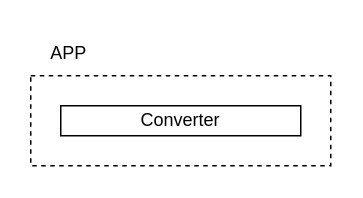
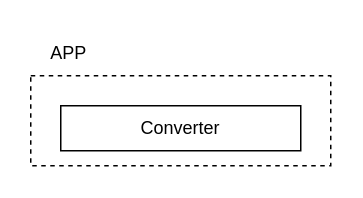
  <mxCell id="0" />
  <mxCell id="1" parent="0" />
- <mxCell id="2" value="Converter" style="whiteSpace=wrap;html=1;" vertex="1" parent="1"><mxGeometry x="40" y="70" width="160" height="20" as="geometry" /></mxCell>
+ <mxCell id="2" value="Converter" style="whiteSpace=wrap;html=1;" vertex="1" parent="1"><mxGeometry x="40" y="70" width="160" height="30" as="geometry" /></mxCell>
  <mxCell id="3" value="" style="endArrow=none;dashed=1;html=1;rounded=0;" edge="1" parent="1"><mxGeometry width="50" height="50" relative="1" as="geometry"><mxPoint x="20" y="50" as="sourcePoint" /><mxPoint x="20" y="50" as="targetPoint" /><Array as="points"><mxPoint x="120" y="50" /><mxPoint x="220" y="50" /><mxPoint x="220" y="110" /><mxPoint x="20" y="110" /></Array></mxGeometry></mxCell>
  <mxCell id="4" value="APP" style="text;html=1;align=center;verticalAlign=middle;resizable=0;points=[];autosize=1;strokeColor=none;fillColor=none;" vertex="1" parent="1"><mxGeometry x="20" y="20" width="50" height="30" as="geometry" /></mxCell>
